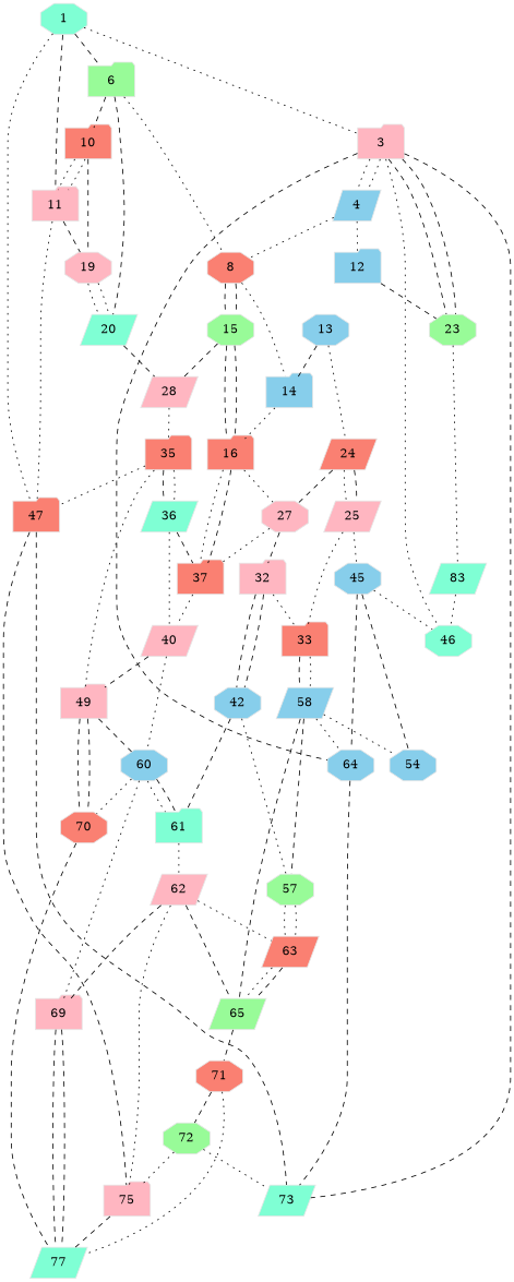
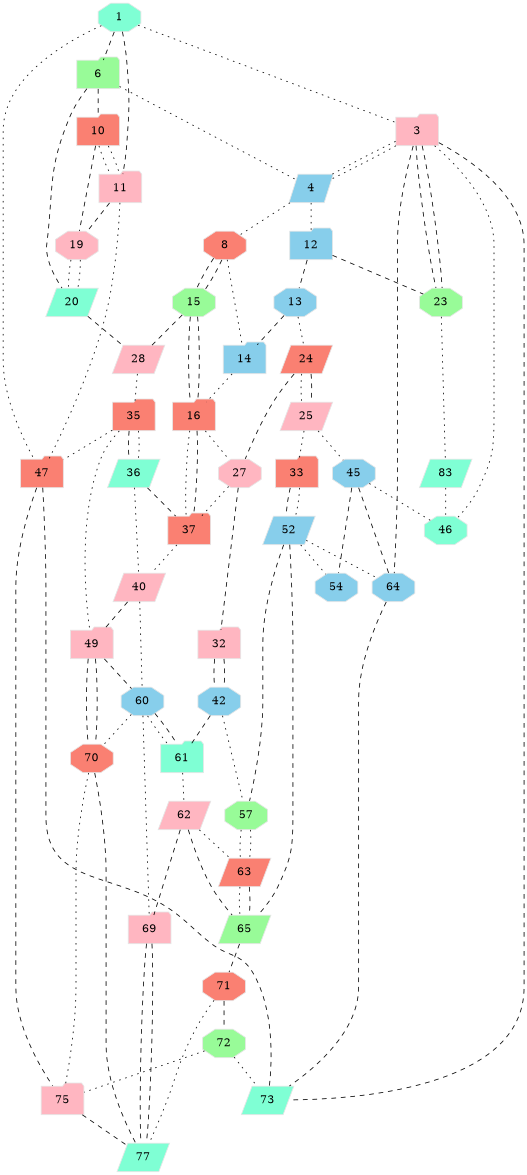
  graph {
    node [color=gray90 fillcolor=lightpink shape=octagon style=filled]
    edge [style=dashed]
    1 [fillcolor=aquamarine super="+2"]
    3 [shape=folder super="+59"]
    6 [fillcolor=palegreen shape=folder super="+7"]
    11 [shape=folder super="+39"]
    47 [fillcolor=salmon shape=folder super="+51"]
    4 [fillcolor=skyblue shape=parallelogram super="+5"]
    23 [fillcolor=palegreen]
    46 [fillcolor=aquamarine super="+58"]
    64 [fillcolor=skyblue super="+74"]
    73 [fillcolor=aquamarine shape=parallelogram super="+81"]
    8 [fillcolor=salmon super="+9"]
    10 [fillcolor=salmon shape=folder]
    20 [fillcolor=aquamarine shape=parallelogram]
    19 [super="+29"]
    75 [shape=folder super="+79"]
    12 [fillcolor=skyblue shape=folder super="+22"]
    n17 [fillcolor=aquamarine label=83 shape=parallelogram super="+44"]
    14 [fillcolor=skyblue shape=folder super="+18"]
    15 [fillcolor=palegreen]
    13 [fillcolor=skyblue super="+21"]
    28 [shape=parallelogram super="+30"]
    16 [fillcolor=salmon shape=folder super="+17"]
    24 [fillcolor=salmon shape=parallelogram]
    27 [super="+31"]
    25 [shape=parallelogram super="+34"]
    37 [fillcolor=salmon shape=folder super="+38"]
    35 [fillcolor=salmon shape=folder super="+48"]
    32 [shape=folder]
    40 [shape=parallelogram super="+41"]
    33 [fillcolor=salmon shape=folder]
    45 [fillcolor=skyblue super="+55"]
-   52 [fillcolor=skyblue shape=parallelogram super="+53" label=58]
+   52 [fillcolor=skyblue shape=parallelogram super="+53"]
    54 [fillcolor=skyblue]
    42 [fillcolor=skyblue super="+56"]
    36 [fillcolor=aquamarine shape=parallelogram]
    49 [shape=folder super="+50"]
    57 [fillcolor=palegreen]
    61 [fillcolor=aquamarine shape=folder]
    65 [fillcolor=palegreen shape=parallelogram super="+67"]
    60 [fillcolor=skyblue super="+68"]
    70 [fillcolor=salmon super="+76"]
    63 [fillcolor=salmon shape=parallelogram]
    62 [shape=parallelogram super="+66"]
    77 [fillcolor=aquamarine shape=parallelogram super="+78"]
    69 [shape=folder]
    71 [fillcolor=salmon]
    72 [fillcolor=palegreen super="+80"]
    1 -- 3 [style=dotted]
    1 -- 6
    1 -- 11
    1 -- 47 [style=dotted]
    3 -- 4 [style=dotted]
    3 -- 4 [style=dotted]
    3 -- 23
    3 -- 23
    3 -- 46 [style=dotted]
    3 -- 64
    3 -- 73
-   6 -- 8 [style=dotted]
+   6 -- 4 [style=dotted]
    6 -- 10
    6 -- 20
    11 -- 47 [style=dotted]
    11 -- 19
    47 -- 73
    47 -- 75
    4 -- 8 [style=dotted]
    4 -- 12 [style=dotted]
    23 -- n17 [style=dotted]
    64 -- 73
    8 -- 14 [style=dotted]
    8 -- 15
    8 -- 15
    10 -- 11 [style=dotted]
    10 -- 11 [style=dotted]
    10 -- 19
    20 -- 28
    19 -- 20 [style=dotted]
    19 -- 20 [style=dotted]
    75 -- 77
    12 -- 23
+   12 -- 13
    n17 -- 46 [style=dotted weight=2]
    14 -- 16 [style=dotted]
    15 -- 28
    15 -- 16
    15 -- 16
    13 -- 14 [weight=2]
    13 -- 24 [style=dotted]
    28 -- 35 [style=dotted]
    16 -- 27 [style=dotted]
    16 -- 37 [style=dotted]
    16 -- 37
    24 -- 27
    24 -- 25 [style=dotted]
    24 -- 25
    27 -- 37 [style=dotted]
    27 -- 32
    25 -- 33 [style=dotted]
    25 -- 45 [style=dotted]
    37 -- 40 [style=dotted]
    35 -- 47 [style=dotted]
    35 -- 36
    35 -- 36 [style=dotted]
    35 -- 49 [style=dotted]
-   32 -- 33 [style=dotted]
    32 -- 42
    32 -- 42
    40 -- 49
    40 -- 60 [style=dotted]
    33 -- 52
    33 -- 52 [style=dotted]
    45 -- 46 [style=dotted]
    45 -- 64
    45 -- 54
    52 -- 64 [style=dotted]
    52 -- 54 [style=dotted]
    52 -- 57
    52 -- 65
    42 -- 57 [style=dotted]
    42 -- 61
    36 -- 37
    36 -- 40 [style=dotted]
    49 -- 60
    49 -- 70
    49 -- 70
    57 -- 63 [style=dotted]
    57 -- 63 [style=dotted]
    61 -- 62 [style=dotted]
    65 -- 71
    60 -- 61 [style=dotted]
    60 -- 61
    60 -- 70 [style=dotted]
    60 -- 69 [style=dotted]
-   62 -- 75 [style=dotted]
+   70 -- 75 [style=dotted]
    70 -- 77
    63 -- 65 [style=dotted]
    63 -- 65
    62 -- 65
    62 -- 63 [style=dotted]
    62 -- 69
    69 -- 77
    69 -- 77
    71 -- 77 [style=dotted]
    71 -- 72
    72 -- 73 [style=dotted weight=2]
    72 -- 75 [style=dotted]
  }
